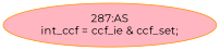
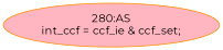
  strict digraph {
    fontname=Montserrat
-   n1 [ast="<pyverilog.vparser.ast.Assign object at 0x7f79abcb3610>" def_var="['int_ccf']" fillcolor=lightpink label="287:AS\nint_ccf = ccf_ie & ccf_set;" statements="[]" style=filled typ=Assign use_var="['ccf_ie', 'ccf_set']" color=darkorange fontname=Montserrat]
+   n1 [ast="<pyverilog.vparser.ast.Assign object at 0x7f79abcb3610>" def_var="['int_ccf']" fillcolor=lightpink label="280:AS\nint_ccf = ccf_ie & ccf_set;" statements="[]" style=filled typ=Assign use_var="['ccf_ie', 'ccf_set']" color=darkorange fontname=Montserrat]
  }
